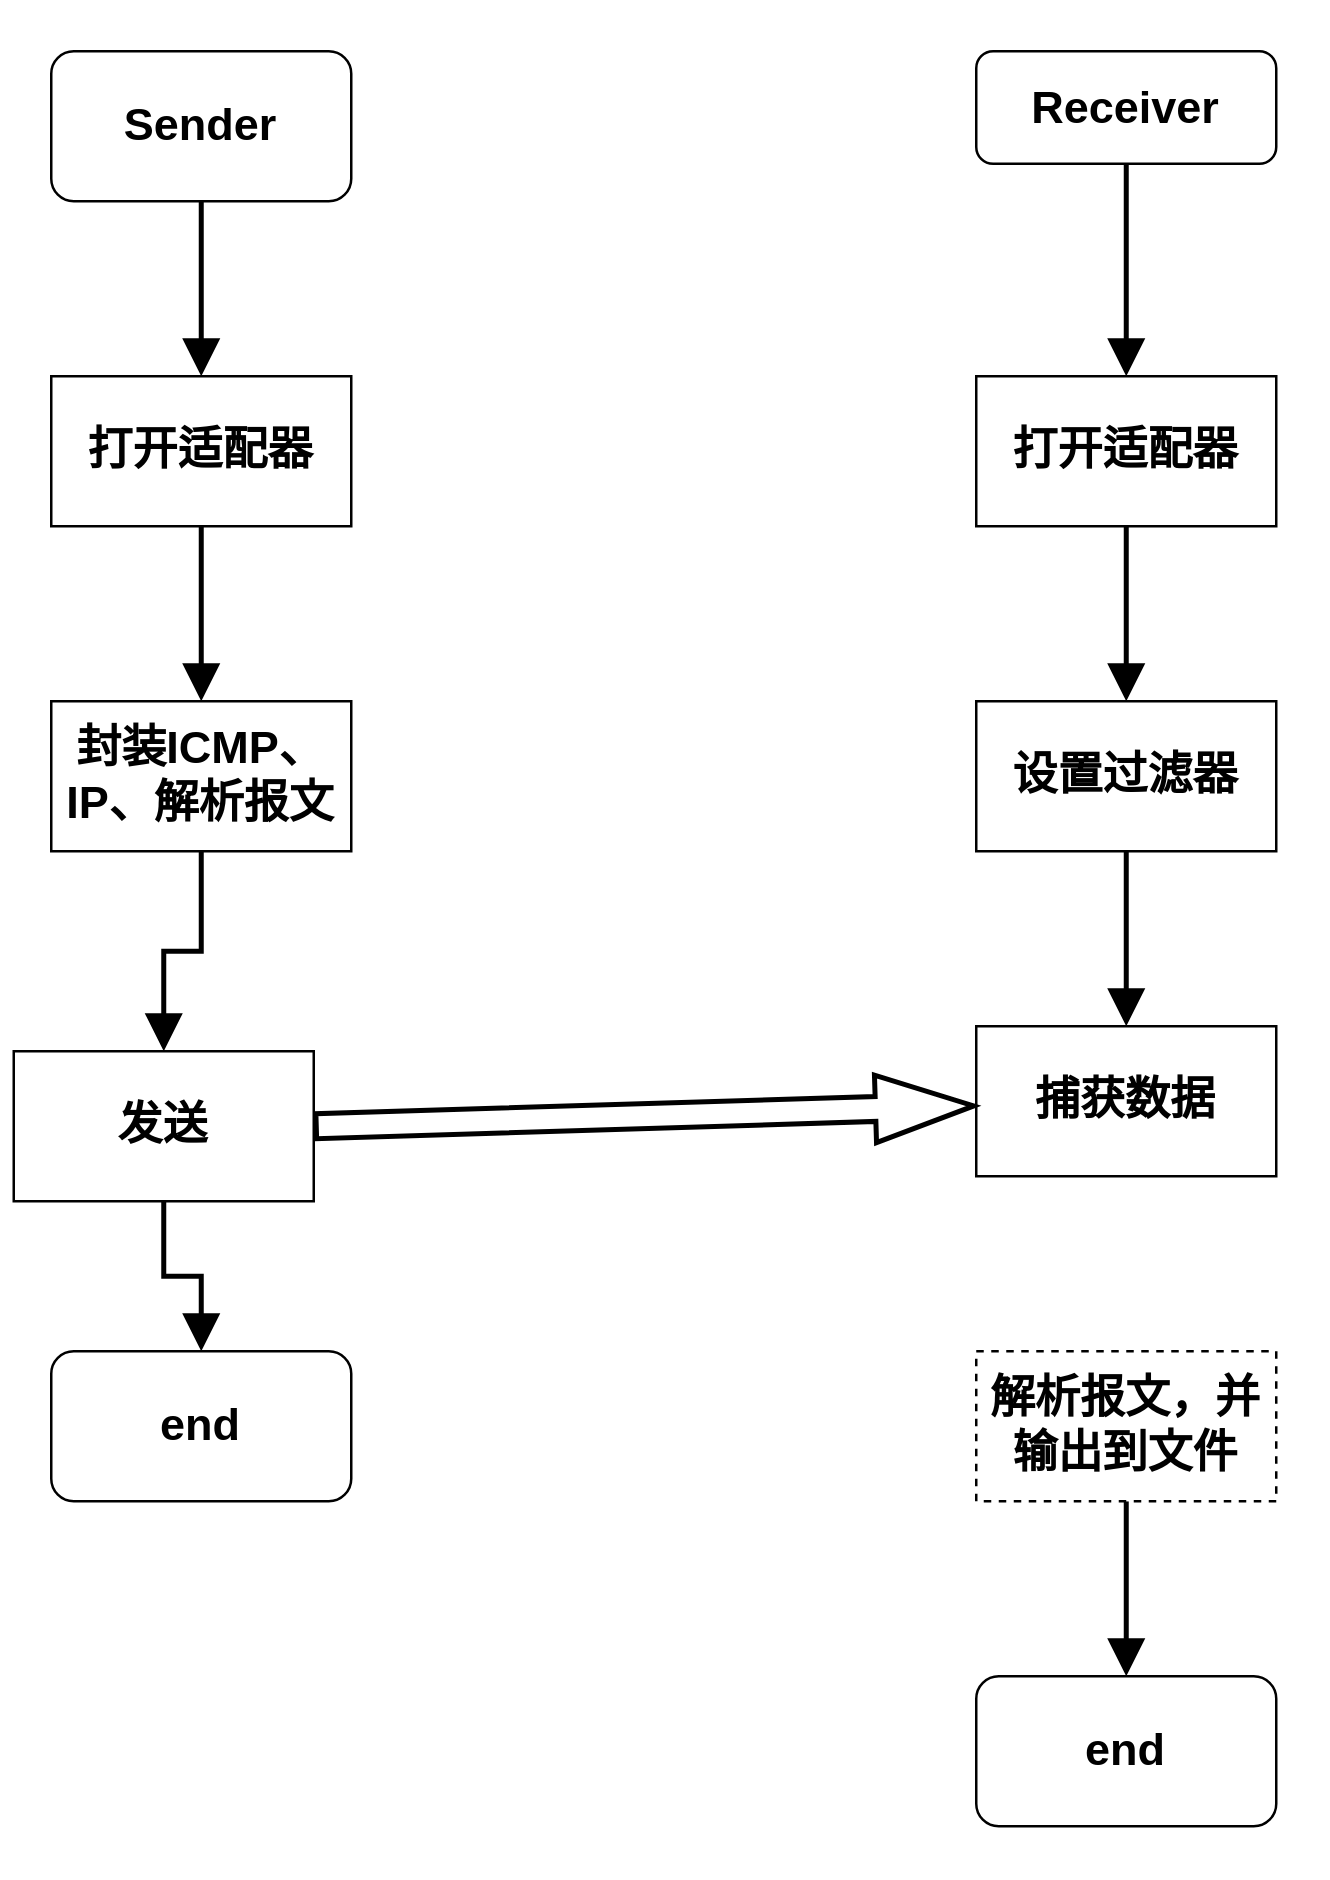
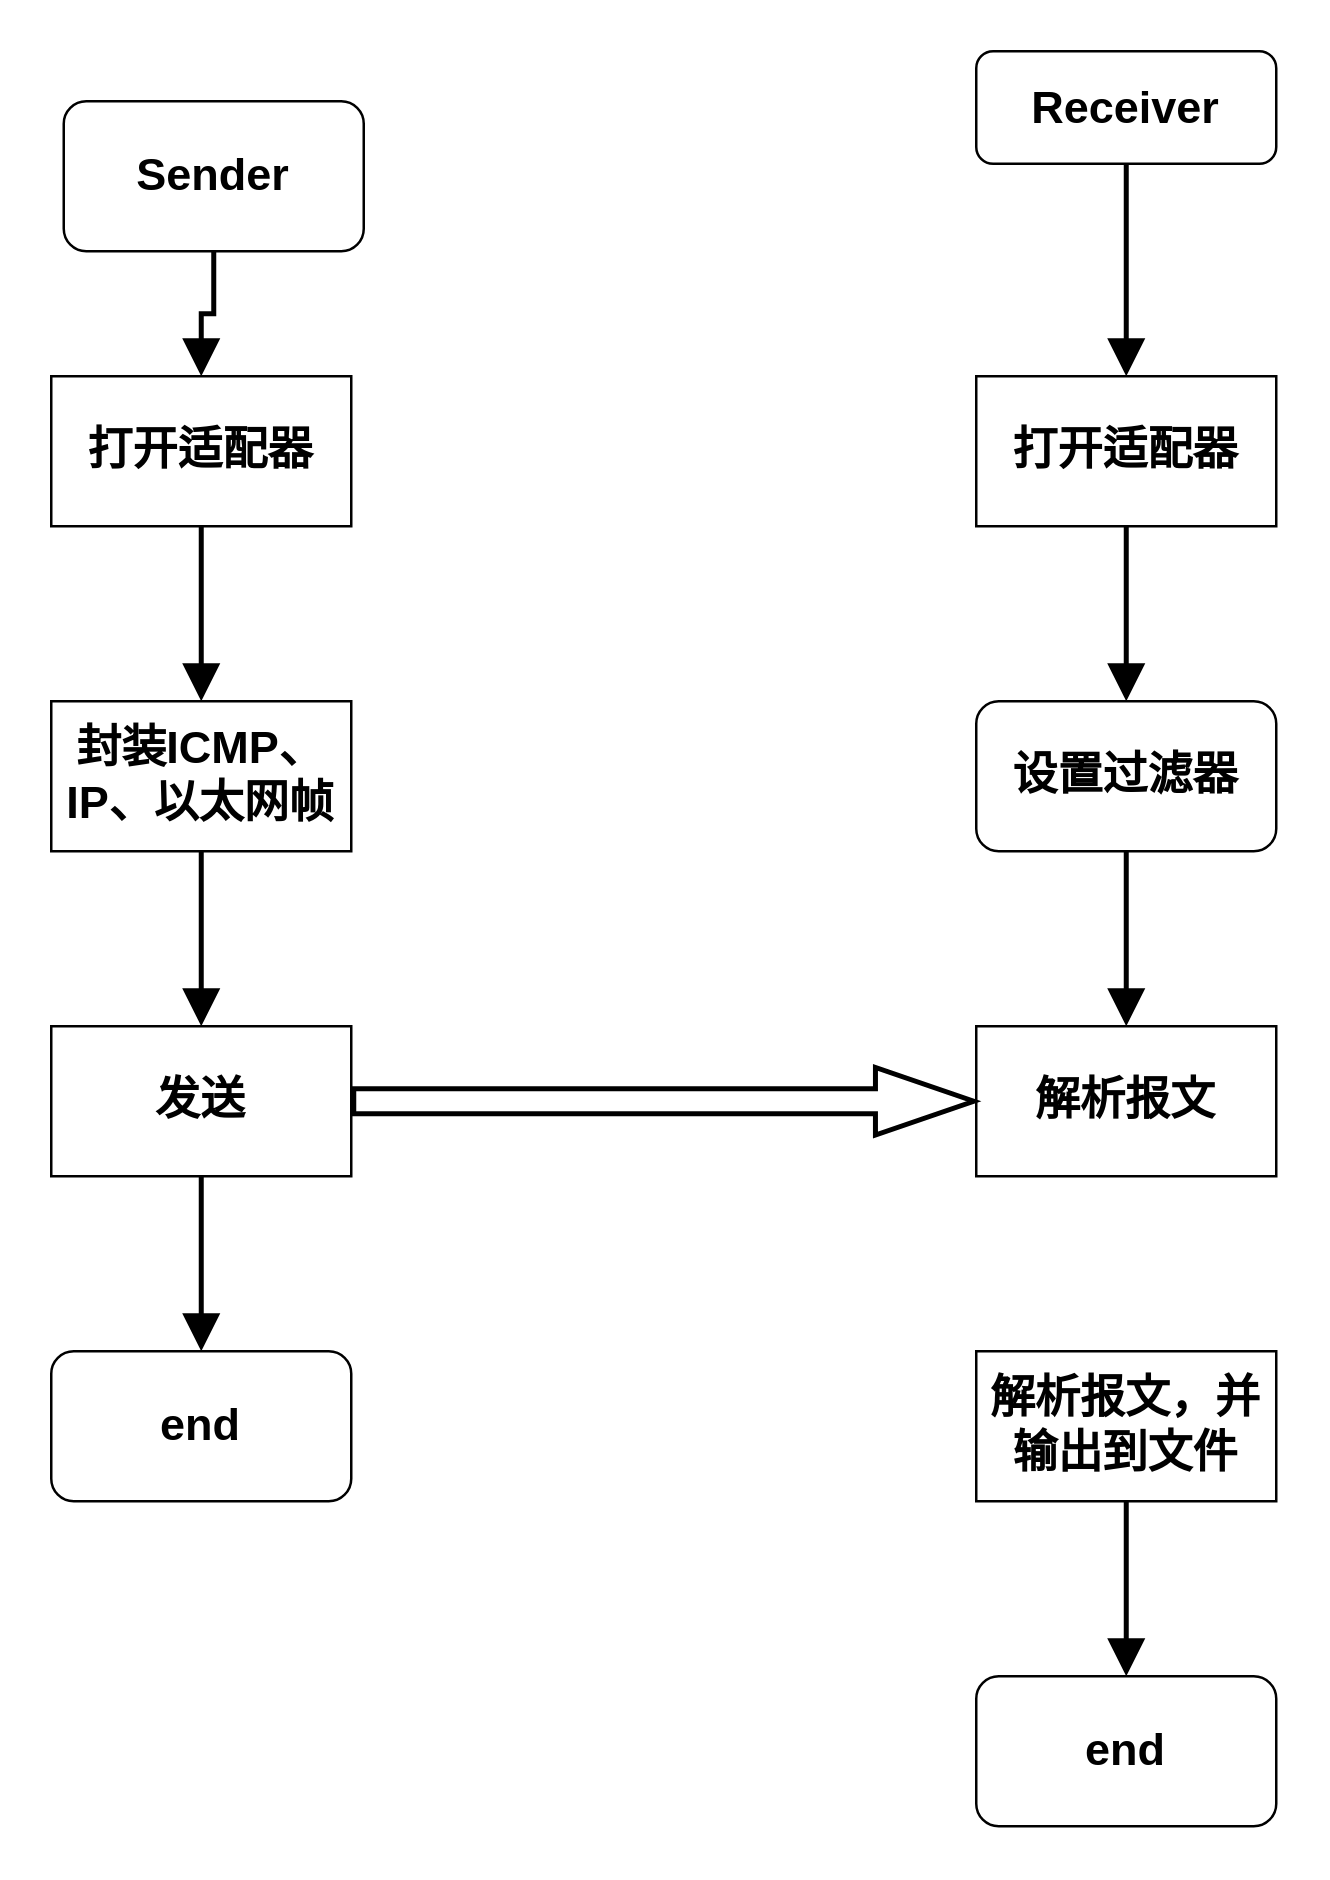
  <mxCell id="0" />
  <mxCell id="1" parent="0" />
  <mxCell id="2" value="" style="edgeStyle=orthogonalEdgeStyle;rounded=0;orthogonalLoop=1;jettySize=auto;html=1;fontSize=18;endSize=10;strokeWidth=2;endArrow=block;endFill=1;fontStyle=1" parent="1" source="3" target="7" edge="1"><mxGeometry relative="1" as="geometry" /></mxCell>
- <mxCell id="3" value="Sender" style="rounded=1;whiteSpace=wrap;html=1;fontSize=18;fontStyle=1" parent="1" vertex="1"><mxGeometry x="20" y="20" width="120" height="60" as="geometry" /></mxCell>
+ <mxCell id="3" value="Sender" style="rounded=1;whiteSpace=wrap;html=1;fontSize=18;fontStyle=1" parent="1" vertex="1"><mxGeometry x="25" y="40" width="120" height="60" as="geometry" /></mxCell>
  <mxCell id="4" value="" style="edgeStyle=orthogonalEdgeStyle;rounded=0;orthogonalLoop=1;jettySize=auto;html=1;fontSize=18;endArrow=block;endFill=1;endSize=10;strokeWidth=2;fontStyle=1" parent="1" source="5" target="13" edge="1"><mxGeometry relative="1" as="geometry" /></mxCell>
  <mxCell id="5" value="Receiver" style="rounded=1;whiteSpace=wrap;html=1;fontSize=18;fontStyle=1" parent="1" vertex="1"><mxGeometry x="390" y="20" width="120" height="45" as="geometry" /></mxCell>
  <mxCell id="6" value="" style="edgeStyle=orthogonalEdgeStyle;rounded=0;orthogonalLoop=1;jettySize=auto;html=1;fontSize=18;endArrow=block;endFill=1;endSize=10;strokeWidth=2;fontStyle=1" parent="1" source="7" target="9" edge="1"><mxGeometry relative="1" as="geometry" /></mxCell>
  <mxCell id="7" value="打开适配器" style="rounded=0;whiteSpace=wrap;html=1;fontSize=18;fontStyle=1" parent="1" vertex="1"><mxGeometry x="20" y="150" width="120" height="60" as="geometry" /></mxCell>
  <mxCell id="8" value="" style="edgeStyle=orthogonalEdgeStyle;rounded=0;orthogonalLoop=1;jettySize=auto;html=1;fontSize=18;endArrow=block;endFill=1;endSize=10;strokeWidth=2;fontStyle=1" parent="1" source="9" target="11" edge="1"><mxGeometry relative="1" as="geometry" /></mxCell>
- <mxCell id="9" value="封装ICMP、IP、解析报文" style="rounded=0;whiteSpace=wrap;html=1;fontSize=18;fontStyle=1" parent="1" vertex="1"><mxGeometry x="20" y="280" width="120" height="60" as="geometry" /></mxCell>
+ <mxCell id="9" value="封装ICMP、IP、以太网帧" style="rounded=0;whiteSpace=wrap;html=1;fontSize=18;fontStyle=1" parent="1" vertex="1"><mxGeometry x="20" y="280" width="120" height="60" as="geometry" /></mxCell>
  <mxCell id="10" value="" style="edgeStyle=orthogonalEdgeStyle;rounded=0;orthogonalLoop=1;jettySize=auto;html=1;fontSize=18;endArrow=block;endFill=1;endSize=10;strokeWidth=2;fontStyle=1" parent="1" source="11" target="19" edge="1"><mxGeometry relative="1" as="geometry" /></mxCell>
- <mxCell id="11" value="发送" style="rounded=0;whiteSpace=wrap;html=1;fontSize=18;fontStyle=1" parent="1" vertex="1"><mxGeometry x="5" y="420" width="120" height="60" as="geometry" /></mxCell>
+ <mxCell id="11" value="发送" style="rounded=0;whiteSpace=wrap;html=1;fontSize=18;fontStyle=1" parent="1" vertex="1"><mxGeometry x="20" y="410" width="120" height="60" as="geometry" /></mxCell>
  <mxCell id="12" value="" style="edgeStyle=orthogonalEdgeStyle;rounded=0;orthogonalLoop=1;jettySize=auto;html=1;fontSize=18;endArrow=block;endFill=1;endSize=10;strokeWidth=2;fontStyle=1" parent="1" source="13" target="15" edge="1"><mxGeometry relative="1" as="geometry" /></mxCell>
  <mxCell id="13" value="打开适配器" style="rounded=0;whiteSpace=wrap;html=1;fontSize=18;fontStyle=1" parent="1" vertex="1"><mxGeometry x="390" y="150" width="120" height="60" as="geometry" /></mxCell>
  <mxCell id="14" value="" style="edgeStyle=orthogonalEdgeStyle;rounded=0;orthogonalLoop=1;jettySize=auto;html=1;fontSize=18;endArrow=block;endFill=1;endSize=10;strokeWidth=2;fontStyle=1" parent="1" source="15" target="16" edge="1"><mxGeometry relative="1" as="geometry" /></mxCell>
- <mxCell id="15" value="设置过滤器" style="rounded=0;whiteSpace=wrap;html=1;fontSize=18;fontStyle=1" parent="1" vertex="1"><mxGeometry x="390" y="280" width="120" height="60" as="geometry" /></mxCell>
- <mxCell id="16" value="捕获数据" style="rounded=0;whiteSpace=wrap;html=1;fontSize=18;fontStyle=1" parent="1" vertex="1"><mxGeometry x="390" y="410" width="120" height="60" as="geometry" /></mxCell>
+ <mxCell id="15" value="设置过滤器" style="whiteSpace=wrap;html=1;fontSize=18;fontStyle=1;rounded=1;" parent="1" vertex="1"><mxGeometry x="390" y="280" width="120" height="60" as="geometry" /></mxCell>
+ <mxCell id="16" value="解析报文" style="rounded=0;whiteSpace=wrap;html=1;fontSize=18;fontStyle=1" parent="1" vertex="1"><mxGeometry x="390" y="410" width="120" height="60" as="geometry" /></mxCell>
  <mxCell id="17" value="" style="edgeStyle=orthogonalEdgeStyle;rounded=0;orthogonalLoop=1;jettySize=auto;html=1;fontSize=18;endArrow=block;endFill=1;endSize=10;strokeWidth=2;fontStyle=1" parent="1" source="18" target="20" edge="1"><mxGeometry relative="1" as="geometry" /></mxCell>
- <mxCell id="18" value="解析报文，并输出到文件" style="rounded=0;whiteSpace=wrap;html=1;fontSize=18;fontStyle=1;dashed=1;" parent="1" vertex="1"><mxGeometry x="390" y="540" width="120" height="60" as="geometry" /></mxCell>
+ <mxCell id="18" value="解析报文，并输出到文件" style="rounded=0;whiteSpace=wrap;html=1;fontSize=18;fontStyle=1" parent="1" vertex="1"><mxGeometry x="390" y="540" width="120" height="60" as="geometry" /></mxCell>
  <mxCell id="19" value="end" style="rounded=1;whiteSpace=wrap;html=1;fontSize=18;fontStyle=1" parent="1" vertex="1"><mxGeometry x="20" y="540" width="120" height="60" as="geometry" /></mxCell>
  <mxCell id="20" value="end" style="rounded=1;whiteSpace=wrap;html=1;fontSize=18;fontStyle=1" parent="1" vertex="1"><mxGeometry x="390" y="670" width="120" height="60" as="geometry" /></mxCell>
  <mxCell id="21" value="" style="shape=flexArrow;endArrow=classic;html=1;rounded=0;fontSize=18;endSize=12.44;strokeWidth=2;exitX=1;exitY=0.5;exitDx=0;exitDy=0;width=9;endWidth=15;fontStyle=1" parent="1" source="11" target="16" edge="1"><mxGeometry width="50" height="50" relative="1" as="geometry"><mxPoint x="200" y="460" as="sourcePoint" /><mxPoint x="250" y="410" as="targetPoint" /></mxGeometry></mxCell>
